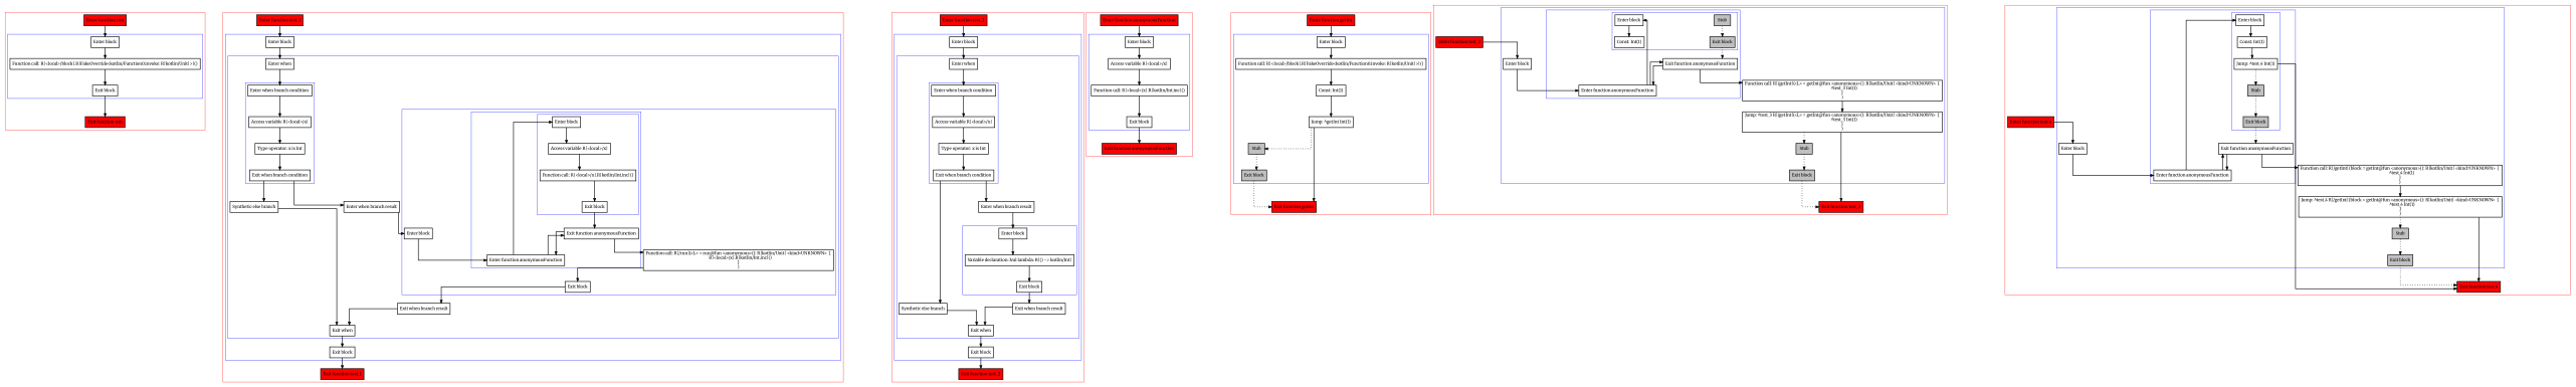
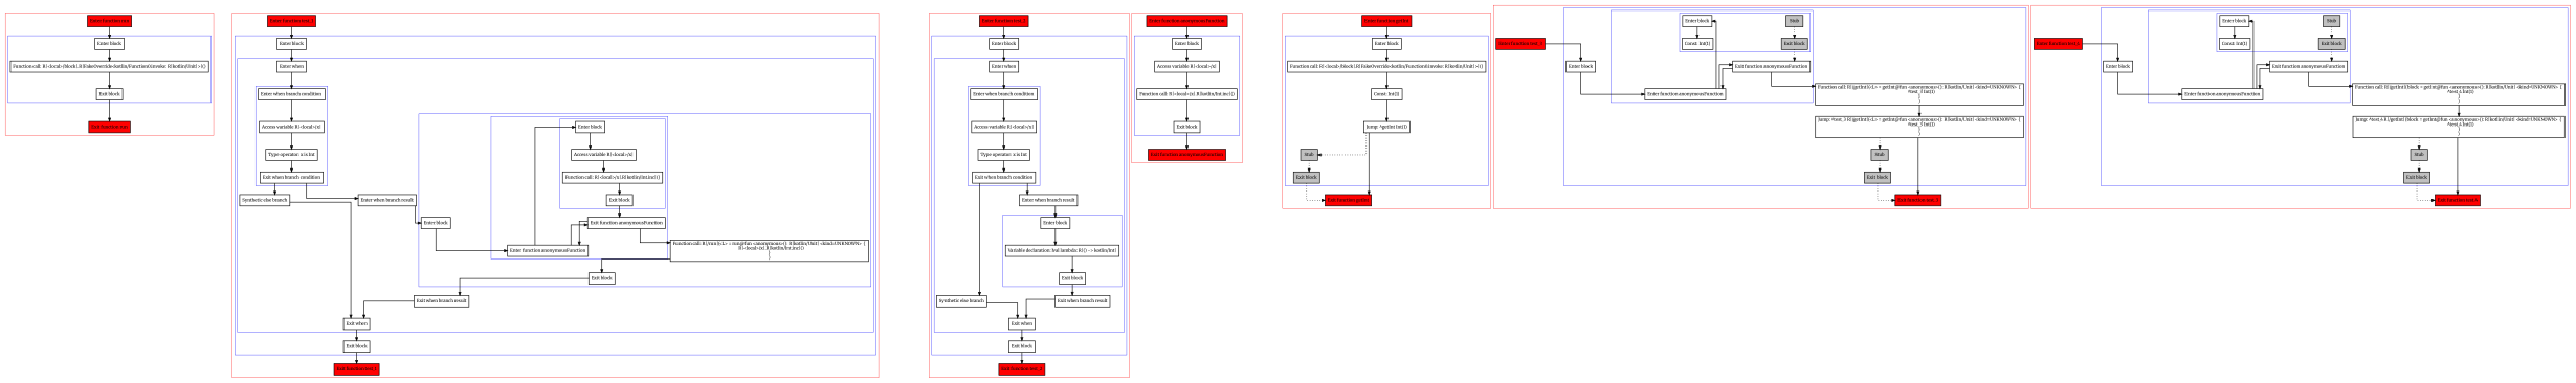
  digraph {
    fontname=Merriweather
    nodesep=3
    splines=ortho
    node [fontname=Merriweather penwidth=2 shape=box]
    edge [fontname=Merriweather penwidth=2]
    n1 [label="Enter block"]
    n2 [label="Function call: R|<local>/block|.R|FakeOverride<kotlin/Function0.invoke: R|kotlin/Unit|>|()"]
    n3 [label="Exit block"]
    n4 [fillcolor=red label="Enter function run" style=filled]
    n5 [fillcolor=red label="Exit function run" style=filled]
    n6 [label="Enter when branch condition "]
    n7 [label="Access variable R|<local>/x|"]
    n8 [label="Type operator: x is Int"]
    n9 [label="Exit when branch condition"]
    n10 [label="Enter block"]
    n11 [label="Access variable R|<local>/x|"]
    n12 [label="Function call: R|<local>/x|.R|kotlin/Int.inc|()"]
    n13 [label="Exit block"]
    n14 [label="Enter function anonymousFunction"]
    n15 [label="Exit function anonymousFunction"]
    n16 [label="Enter block"]
    n17 [label="Function call: R|/run|(<L> = run@fun <anonymous>(): R|kotlin/Unit| <kind=UNKNOWN>  {\n    R|<local>/x|.R|kotlin/Int.inc|()\n}\n)"]
    n18 [label="Exit block"]
    n19 [label="Enter when"]
    n20 [label="Synthetic else branch"]
    n21 [label="Enter when branch result"]
    n22 [label="Exit when branch result"]
    n23 [label="Exit when"]
    n24 [label="Enter block"]
    n25 [label="Exit block"]
    n26 [fillcolor=red label="Enter function test_1" style=filled]
    n27 [fillcolor=red label="Exit function test_1" style=filled]
    n28 [label="Enter when branch condition "]
    n29 [label="Access variable R|<local>/x|"]
    n30 [label="Type operator: x is Int"]
    n31 [label="Exit when branch condition"]
    n32 [label="Enter block"]
    n33 [label="Variable declaration: lval lambda: R|() -> kotlin/Int|"]
    n34 [label="Exit block"]
    n35 [label="Enter when"]
    n36 [label="Synthetic else branch"]
    n37 [label="Enter when branch result"]
    n38 [label="Exit when branch result"]
    n39 [label="Exit when"]
    n40 [label="Enter block"]
    n41 [label="Exit block"]
    n42 [fillcolor=red label="Enter function test_2" style=filled]
    n43 [fillcolor=red label="Exit function test_2" style=filled]
    n44 [label="Enter block"]
    n45 [label="Access variable R|<local>/x|"]
    n46 [label="Function call: R|<local>/x|.R|kotlin/Int.inc|()"]
    n47 [label="Exit block"]
    n48 [fillcolor=red label="Enter function anonymousFunction" style=filled]
    n49 [fillcolor=red label="Exit function anonymousFunction" style=filled]
    n50 [label="Enter block"]
    n51 [label="Function call: R|<local>/block|.R|FakeOverride<kotlin/Function0.invoke: R|kotlin/Unit|>|()"]
    n52 [label="Const: Int(1)"]
    n53 [label="Jump: ^getInt Int(1)"]
    n54 [fillcolor=gray label=Stub style=filled]
    n55 [fillcolor=gray label="Exit block" style=filled]
    n56 [fillcolor=red label="Enter function getInt" style=filled]
    n57 [fillcolor=red label="Exit function getInt" style=filled]
    n58 [label="Enter block"]
    n59 [label="Const: Int(1)"]
    n60 [fillcolor=gray label=Stub style=filled]
    n61 [fillcolor=gray label="Exit block" style=filled]
    n62 [label="Enter function anonymousFunction"]
    n63 [label="Exit function anonymousFunction"]
    n64 [label="Enter block"]
    n65 [label="Function call: R|/getInt|(<L> = getInt@fun <anonymous>(): R|kotlin/Unit| <kind=UNKNOWN>  {\n    ^test_3 Int(1)\n}\n)"]
    n66 [label="Jump: ^test_3 R|/getInt|(<L> = getInt@fun <anonymous>(): R|kotlin/Unit| <kind=UNKNOWN>  {\n    ^test_3 Int(1)\n}\n)"]
    n67 [fillcolor=gray label=Stub style=filled]
    n68 [fillcolor=gray label="Exit block" style=filled]
    n69 [fillcolor=red label="Enter function test_3" style=filled]
    n70 [fillcolor=red label="Exit function test_3" style=filled]
    n71 [label="Enter block"]
    n72 [label="Const: Int(1)"]
-   n73 [label="Jump: ^test_4 Int(1)"]
    n74 [fillcolor=gray label=Stub style=filled]
    n75 [fillcolor=gray label="Exit block" style=filled]
    n76 [label="Enter function anonymousFunction"]
    n77 [label="Exit function anonymousFunction"]
    n78 [label="Enter block"]
    n79 [label="Function call: R|/getInt|(block = getInt@fun <anonymous>(): R|kotlin/Unit| <kind=UNKNOWN>  {\n    ^test_4 Int(1)\n}\n)"]
    n80 [label="Jump: ^test_4 R|/getInt|(block = getInt@fun <anonymous>(): R|kotlin/Unit| <kind=UNKNOWN>  {\n    ^test_4 Int(1)\n}\n)"]
    n81 [fillcolor=gray label=Stub style=filled]
    n82 [fillcolor=gray label="Exit block" style=filled]
    n83 [fillcolor=red label="Enter function test_4" style=filled]
    n84 [fillcolor=red label="Exit function test_4" style=filled]
    subgraph cluster_1 {
      color=red
      n4
      n5
      subgraph cluster_2 {
        color=blue
        n1
        n2
        n3
      }
    }
    subgraph cluster_3 {
      color=red
      n26
      n27
      subgraph cluster_4 {
        color=blue
        n24
        n25
        subgraph cluster_5 {
          color=blue
          n19
          n20
          n21
          n22
          n23
          subgraph cluster_6 {
            color=blue
            n6
            n7
            n8
            n9
          }
          subgraph cluster_7 {
            color=blue
            n16
            n17
            n18
            subgraph cluster_8 {
              color=blue
              n14
              n15
              subgraph cluster_9 {
                color=blue
                n10
                n11
                n12
                n13
              }
            }
          }
        }
      }
    }
    subgraph cluster_10 {
      color=red
      n42
      n43
      subgraph cluster_11 {
        color=blue
        n40
        n41
        subgraph cluster_12 {
          color=blue
          n35
          n36
          n37
          n38
          n39
          subgraph cluster_13 {
            color=blue
            n28
            n29
            n30
            n31
          }
          subgraph cluster_14 {
            color=blue
            n32
            n33
            n34
          }
        }
      }
    }
    subgraph cluster_15 {
      color=red
      n48
      n49
      subgraph cluster_16 {
        color=blue
        n44
        n45
        n46
        n47
      }
    }
    subgraph cluster_17 {
      color=red
      n56
      n57
      subgraph cluster_18 {
        color=blue
        n50
        n51
        n52
        n53
        n54
        n55
      }
    }
    subgraph cluster_19 {
      color=red
      n69
      n70
      subgraph cluster_20 {
        color=blue
        n64
        n65
        n66
        n67
        n68
        subgraph cluster_21 {
          color=blue
          n62
          n63
          subgraph cluster_22 {
            color=blue
            n58
            n59
            n60
            n61
          }
        }
      }
    }
    subgraph cluster_23 {
      color=red
      n83
      n84
      subgraph cluster_24 {
        color=blue
        n78
        n79
        n80
        n81
        n82
        subgraph cluster_25 {
          color=blue
          n76
          n77
          subgraph cluster_26 {
            color=blue
            n71
            n72
-           n73
            n74
            n75
          }
        }
      }
    }
    n1 -> n2
    n2 -> n3
    n3 -> n5
    n4 -> n1
    n6 -> n7
    n7 -> n8
    n8 -> n9
    n9 -> n20
    n9 -> n21
    n10 -> n11
    n11 -> n12
    n12 -> n13
    n13 -> n15
    n14 -> n10
    n14 -> n15
    n15 -> n14
    n15 -> n17
    n16 -> n14
    n17 -> n18
    n18 -> n22
    n19 -> n6
    n20 -> n23
    n21 -> n16
    n22 -> n23
    n23 -> n25
    n24 -> n19
    n25 -> n27
    n26 -> n24
    n28 -> n29
    n29 -> n30
    n30 -> n31
    n31 -> n36
    n31 -> n37
    n32 -> n33
    n33 -> n34
    n34 -> n38
    n35 -> n28
    n36 -> n39
    n37 -> n32
    n38 -> n39
    n39 -> n41
    n40 -> n35
    n41 -> n43
    n42 -> n40
    n44 -> n45
    n45 -> n46
    n46 -> n47
    n47 -> n49
    n48 -> n44
    n50 -> n51
    n51 -> n52
    n52 -> n53
    n53 -> n54 [style=dotted]
    n53 -> n57
    n54 -> n55 [style=dotted]
    n55 -> n57 [style=dotted]
    n56 -> n50
    n58 -> n59
    n60 -> n61 [style=dotted]
    n61 -> n63 [style=dotted]
    n62 -> n58
    n62 -> n63
    n63 -> n62
    n63 -> n65
    n64 -> n62
    n65 -> n66
    n66 -> n67 [style=dotted]
    n66 -> n70
    n67 -> n68 [style=dotted]
    n68 -> n70 [style=dotted]
    n69 -> n64
    n71 -> n72
-   n72 -> n73
-   n73 -> n74 [style=dotted]
-   n73 -> n84
    n74 -> n75 [style=dotted]
    n75 -> n77 [style=dotted]
    n76 -> n71
    n76 -> n77
    n77 -> n76
    n77 -> n79
    n78 -> n76
    n79 -> n80
    n80 -> n81 [style=dotted]
    n80 -> n84
    n81 -> n82 [style=dotted]
    n82 -> n84 [style=dotted]
    n83 -> n78
  }
